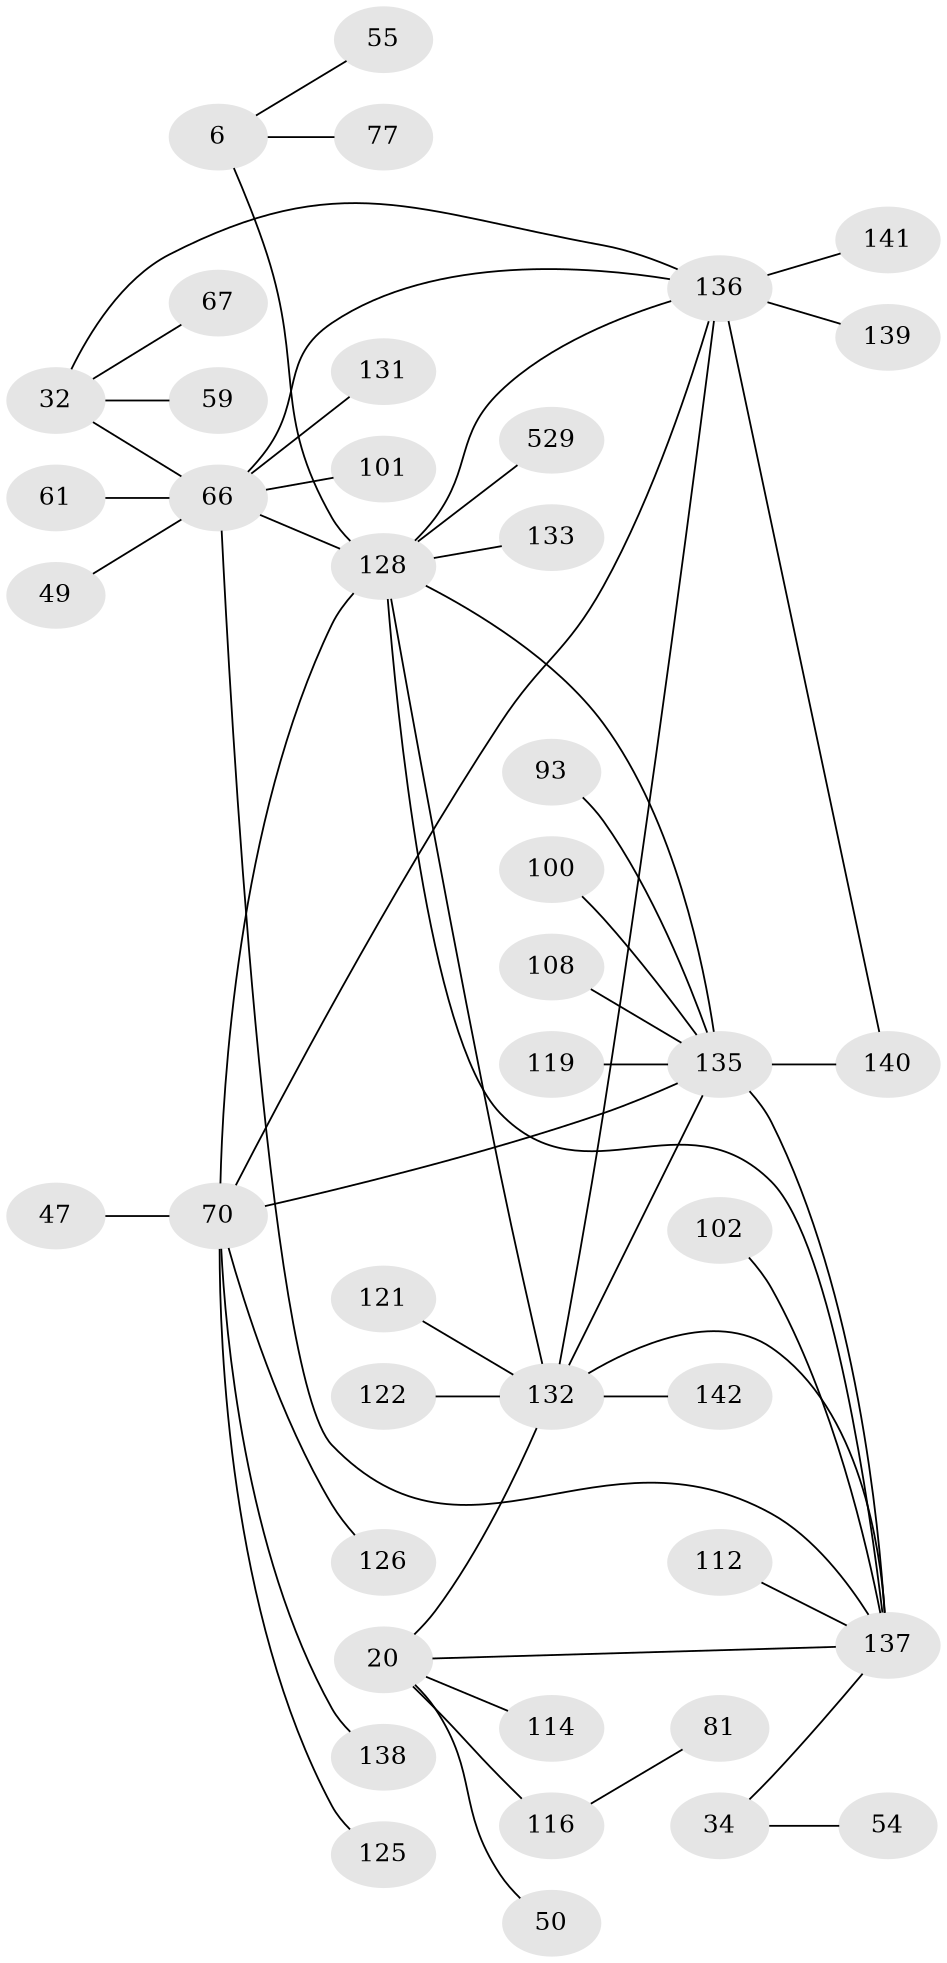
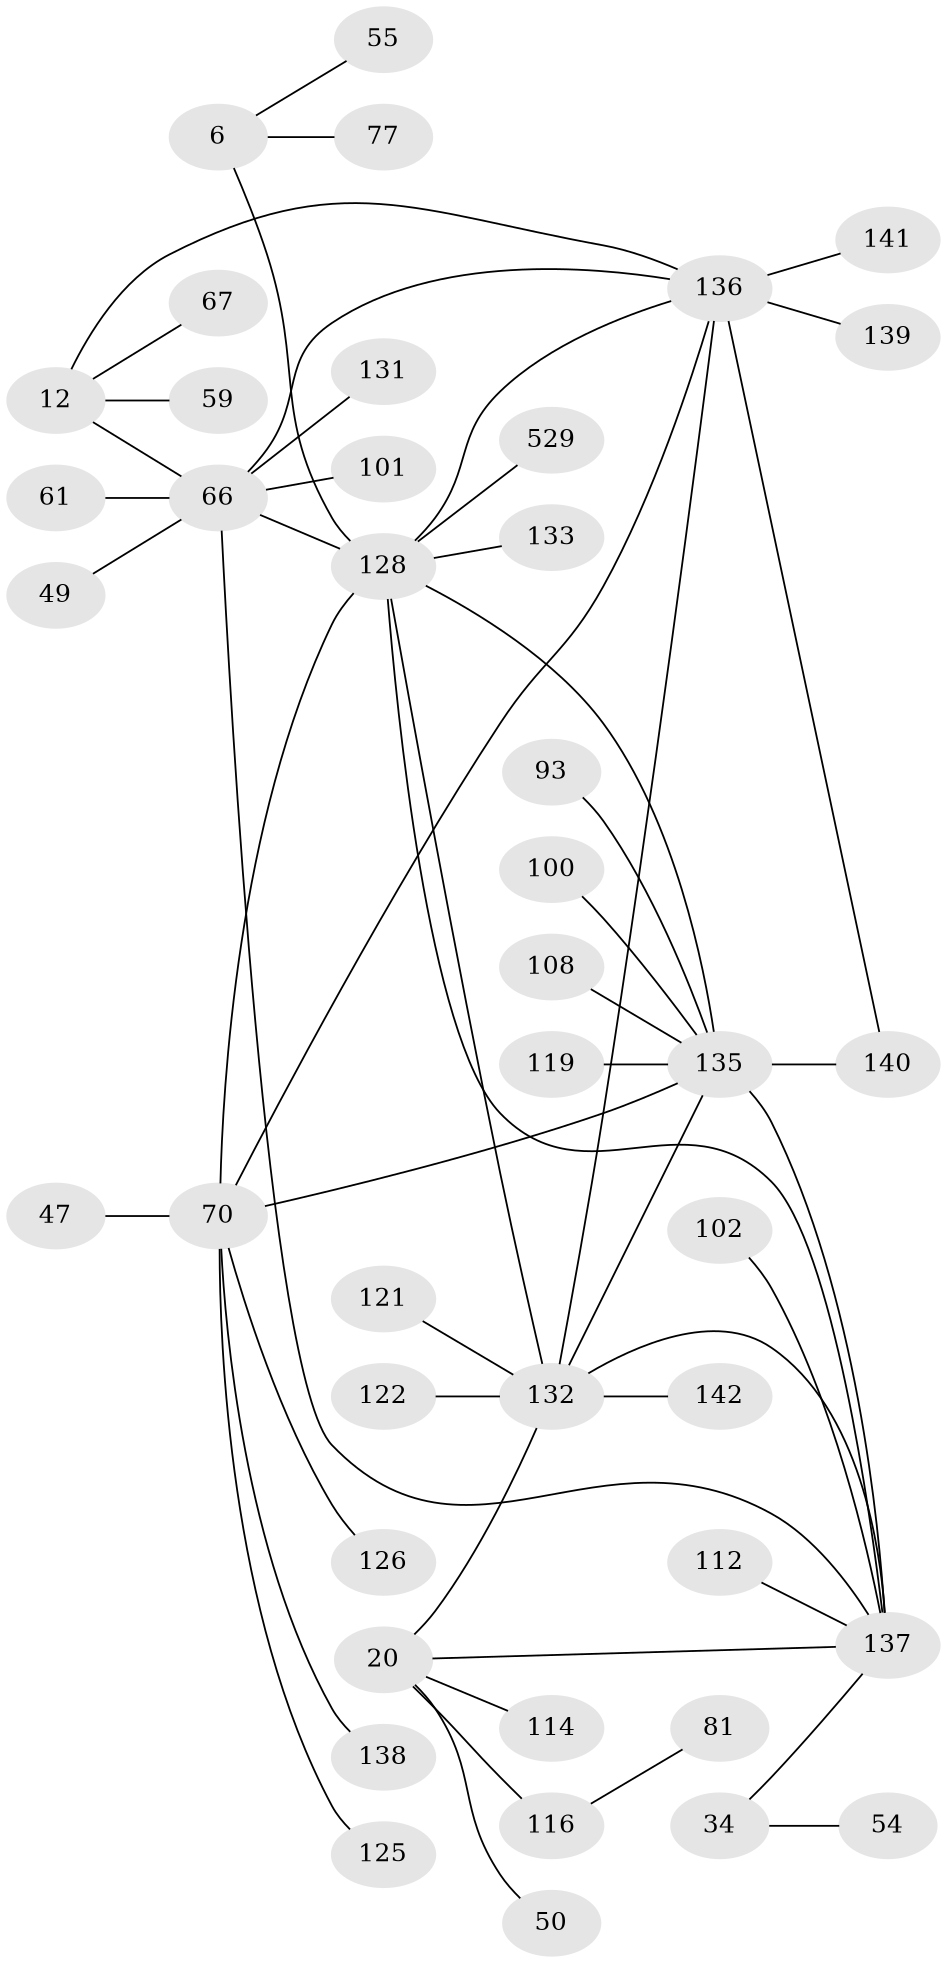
  graph {
    rankdir=LR
    node [color=gray90 style=filled]
    6 [super="+3"]
    55
    77
    128 [super="+7+51+124+56+69+75+87+88+103+104+106+4+127+41+94+111"]
    136 [super="+123+14+44+58+74+109+117+134"]
    132 [super="+99+105+107+110+113+118"]
    137 [super="+98"]
    135 [super="+130+27+43+46+60+72+80+82+86+90+91"]
    n9 [label=529]
    133
-   12 [super="+9" label=32]
+   12 [super="+9"]
    59
    66 [super="+13+36"]
    67
    101
    131
    140 [super="+79+97"]
    139
    141
    20 [super="+15"]
    50
    114
    116
    81
    142
    34 [super="+32"]
    54
    70 [super="+37+39+42"]
    125
    126
    138
    47
    49
    61
    93
    100
    102
    108
    112
    119
    121 [super="+48"]
    122
    6 -- 55
    6 -- 77
    6 -- 128 [weight=10]
    128 -- 136 [weight=2]
    128 -- 132 [weight=2]
    128 -- 137 [weight=3]
    128 -- 135
    128 -- n9
    128 -- 133
    136 -- 140
    136 -- 139
    136 -- 141
    132 -- 136 [weight=2]
    132 -- 137
    132 -- 135
    132 -- 142
    135 -- 137 [weight=2]
    135 -- 140 [weight=2]
    12 -- 136 [weight=4]
    12 -- 59
    12 -- 66 [weight=6]
    12 -- 67
    66 -- 128
    66 -- 136 [weight=7]
    66 -- 137 [weight=2]
    66 -- 101
    66 -- 131
    20 -- 132 [weight=10]
    20 -- 137
    20 -- 50
    20 -- 114
    20 -- 116
    116 -- 81
    34 -- 137 [weight=10]
    34 -- 54
    70 -- 128
    70 -- 136
    70 -- 135 [weight=12]
    70 -- 125
    70 -- 126
    70 -- 138
    47 -- 70
    49 -- 66
    61 -- 66
    93 -- 135
    100 -- 135
    102 -- 137
    108 -- 135
    112 -- 137
    119 -- 135
    121 -- 132
    122 -- 132
  }
